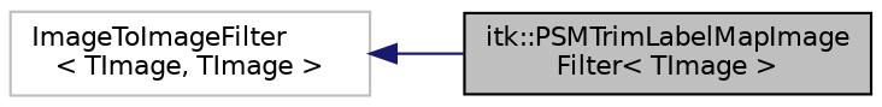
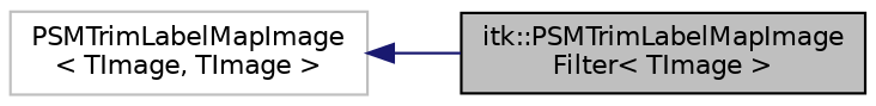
  digraph {
    rankdir=LR
    node [fontname=Helvetica fontsize=10 shape=record style=filled]
    n1 [color=black fillcolor=grey75 fontcolor=black height=0.2 label="itk::PSMTrimLabelMapImage\lFilter\< TImage \>" width=0.4]
-   n2 [color=grey75 fillcolor=white height=0.2 label="ImageToImageFilter\l\< TImage, TImage \>" width=0.4]
+   n2 [color=grey75 fillcolor=white height=0.2 label="PSMTrimLabelMapImage\l\< TImage, TImage \>" width=0.4]
    n2 -> n1 [color=midnightblue dir=back fontname=Helvetica fontsize=10 labelfontname=Helvetica labelfontsize=10 style=solid]
  }
